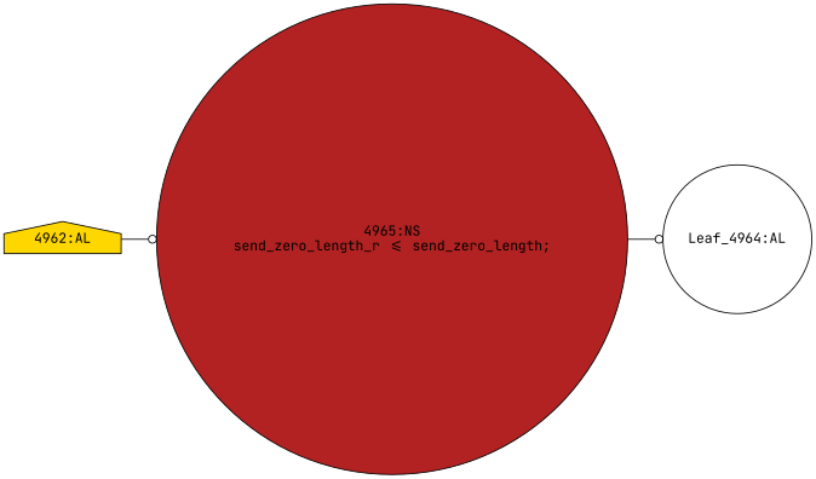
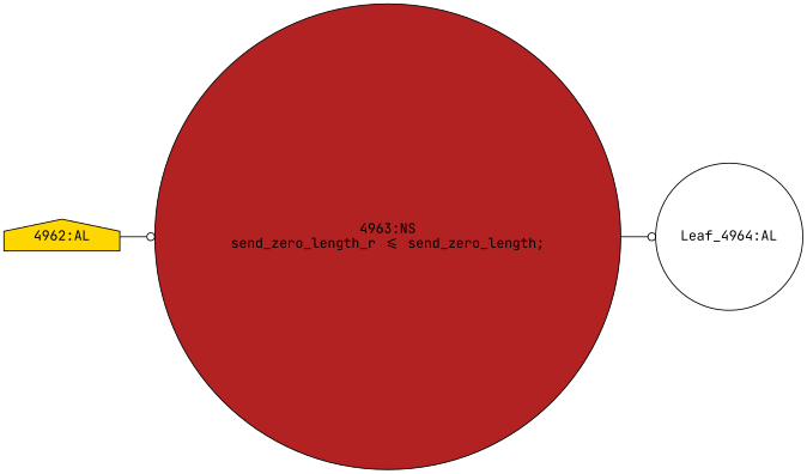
  strict digraph {
    fontname="JetBrains Mono"
    rankdir=LR
    node [fontname="JetBrains Mono" shape=circle style=filled]
    edge [arrowhead=odot cond="[]" fontname="JetBrains Mono" lineno=None]
    n1 [def_var="['send_zero_length_r']" label="Leaf_4964:AL" style=""]
-   n2 [ast="<pyverilog.vparser.ast.NonblockingSubstitution object at 0x7f13b55d4a10>" fillcolor=firebrick label="4965:NS\nsend_zero_length_r <= send_zero_length;" statements="[<pyverilog.vparser.ast.NonblockingSubstitution object at 0x7f13b55d4a10>]" typ=NonblockingSubstitution]
+   n2 [ast="<pyverilog.vparser.ast.NonblockingSubstitution object at 0x7f13b55d4a10>" fillcolor=firebrick label="4963:NS\nsend_zero_length_r <= send_zero_length;" statements="[<pyverilog.vparser.ast.NonblockingSubstitution object at 0x7f13b55d4a10>]" typ=NonblockingSubstitution]
    n3 [ast="<pyverilog.vparser.ast.Always object at 0x7f13b5578250>" clk_sens=True fillcolor=gold label="4962:AL" sens="['clk']" shape=house statements="[]" typ=Always use_var="['send_zero_length']"]
    n2 -> n1
    n3 -> n2
  }
